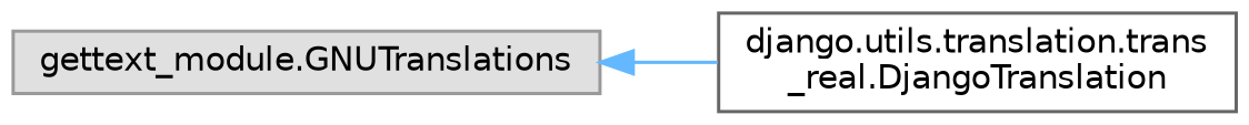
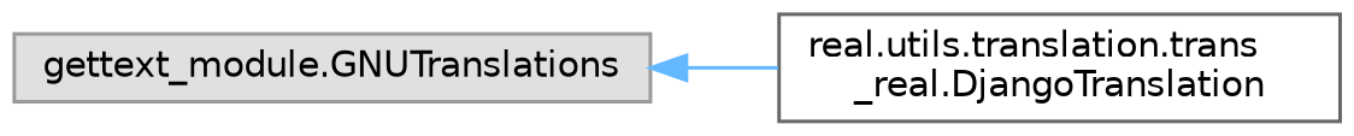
  digraph {
    rankdir=LR
    node [fontname=Helvetica fontsize=10 shape=box style=filled]
    n1 [color=grey60 fillcolor="#E0E0E0" height=0.2 label="gettext_module.GNUTranslations" width=0.4]
-   n2 [color=grey40 fillcolor=white height=0.2 label="django.utils.translation.trans\l_real.DjangoTranslation" width=0.4]
+   n2 [color=grey40 fillcolor=white height=0.2 label="real.utils.translation.trans\l_real.DjangoTranslation" width=0.4]
    n1 -> n2 [color=steelblue1 dir=back fontname=Helvetica fontsize=10 labelfontname=Helvetica labelfontsize=10 style=solid]
  }
